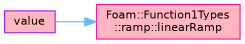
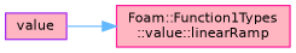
  digraph {
    rankdir=LR
    node [fillcolor=lightpink fontname=Helvetica fontsize=10 shape=box style=filled]
    n1 [color=purple fontcolor=black height=0.2 label=value width=0.4]
-   n2 [color=deeppink height=0.2 label="Foam::Function1Types\l::ramp::linearRamp" width=0.4]
+   n2 [color=deeppink height=0.2 label="Foam::Function1Types\l::value::linearRamp" width=0.4]
    n1 -> n2 [color=steelblue1 fontname=Helvetica fontsize=10 labelfontname=Helvetica labelfontsize=10 style=solid]
  }
